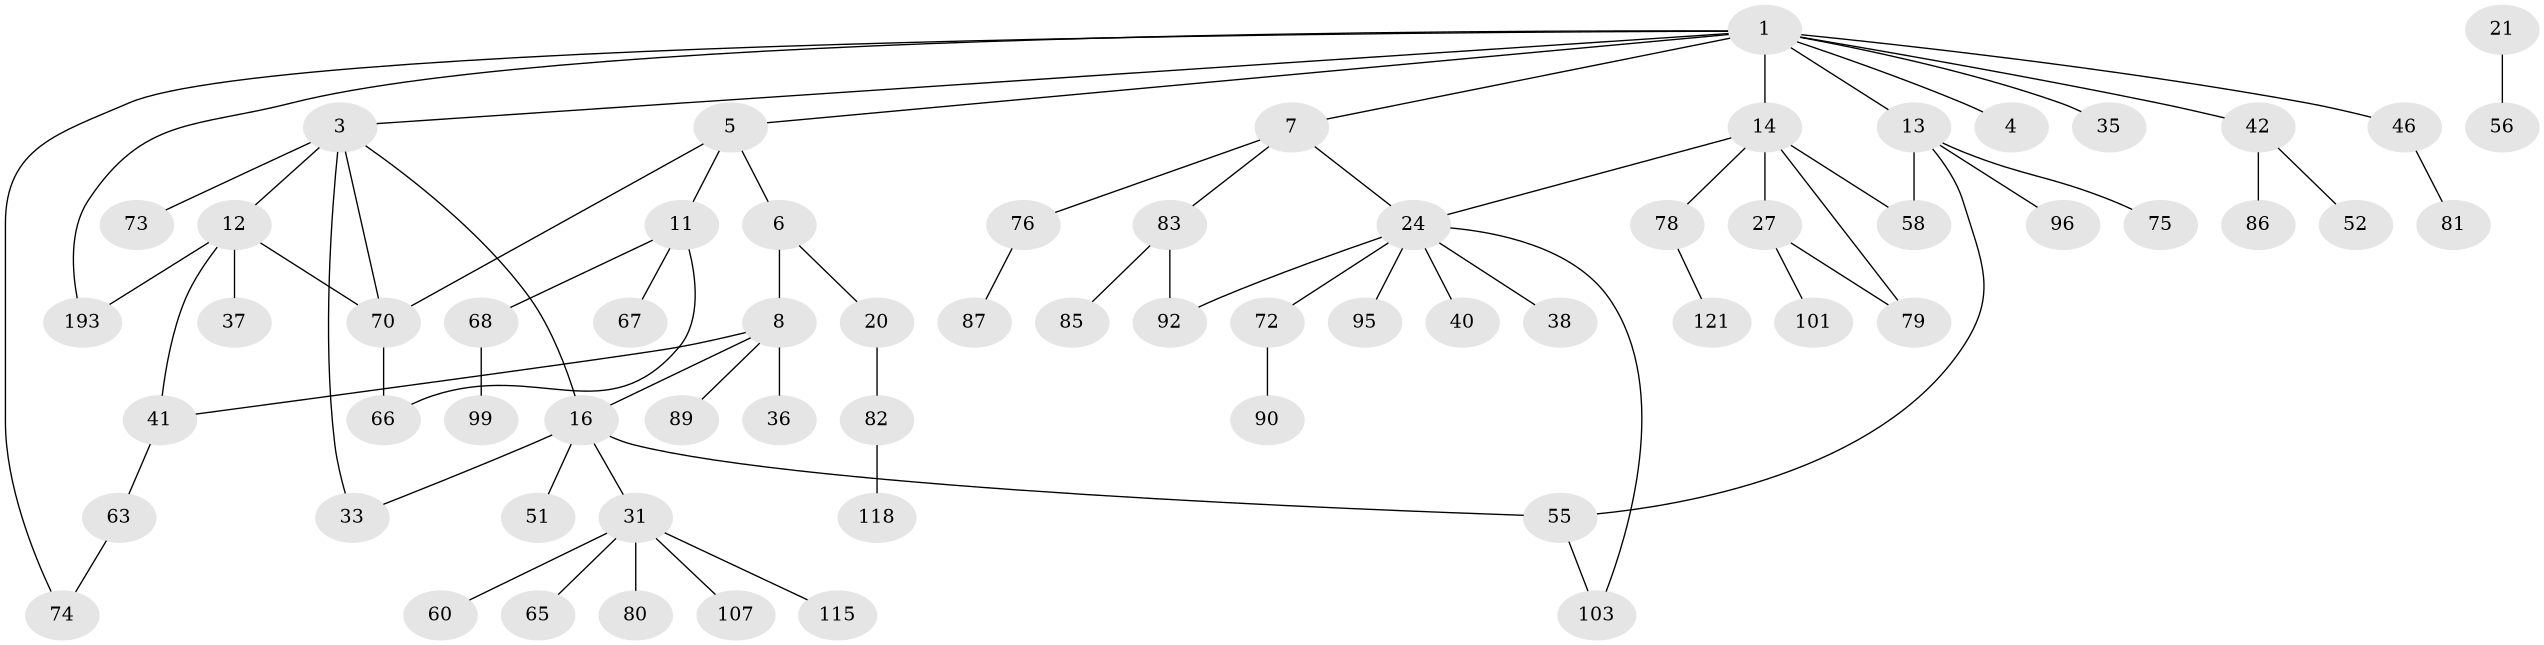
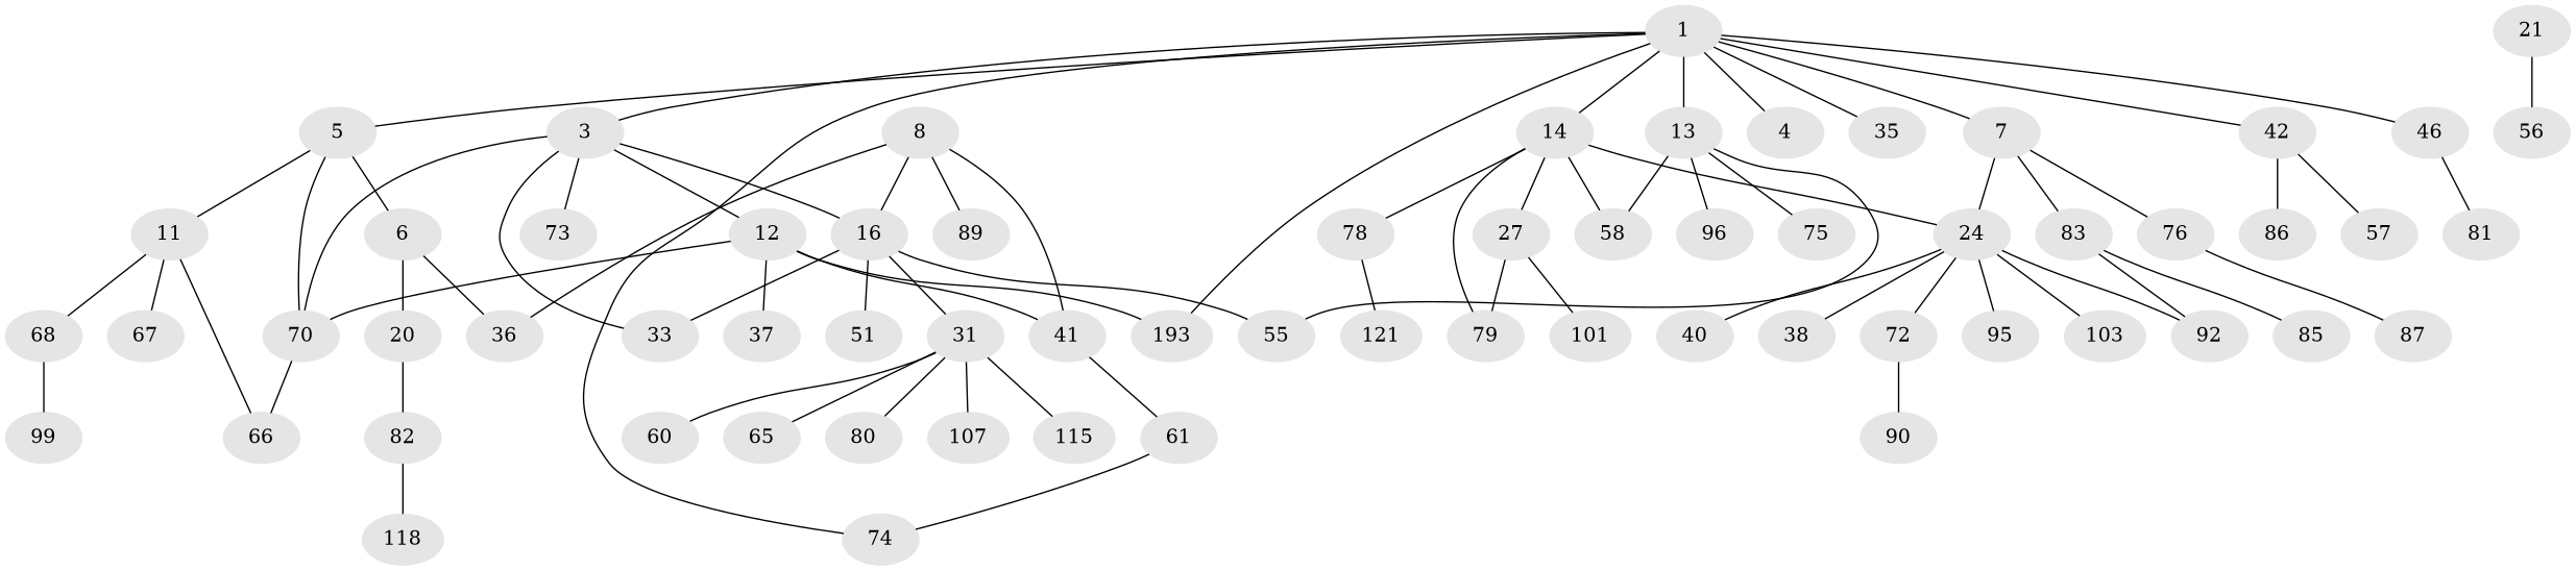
  graph {
    node [color=gray90 style=filled]
    1 [super="+2+9+22"]
    3 [super="+39"]
    4
    5
    7 [super="+15+32"]
    n6 [label=14 super="+17+47+18"]
    13 [super="+23+93"]
    35 [super="+49"]
    42 [super="+43"]
    n10 [label=46]
    74
    n12 [label=193]
    12 [super="+26+94"]
    16 [super="+19"]
    n15 [label=70 super="+91"]
    33 [super="+110"]
    73 [super="+105"]
    6
    11
    24 [super="+34+97+117"]
    76
    83 [super="+119"]
    27 [super="+52"]
    58 [super="+69"]
    78
    79
    55
    75
    96
    56 [super="+84"]
    21
-   57 [label=52]
+   57
    86 [super="+120"]
    81
    41 [super="+53+48"]
    37 [super="+122+126"]
    31 [super="+64"]
    51 [super="+98"]
    66 [super="+109+71"]
    8 [super="+77+14+106"]
    20
    67
    68
    36
    89 [super="+127"]
    82 [super="+108"]
    40 [super="+59"]
    38
    72
    92
    95
    103 [super="+104"]
    87 [super="+114"]
    85
-   61 [label=63]
+   61
    101 [super="+102"]
    121 [super="+123"]
    99
    60 [super="+62"]
    65
    80
    107
    115
    118
    90
    1 -- 3
    1 -- 4
    1 -- 5
    1 -- 7
    1 -- n6
    1 -- 13
    1 -- 35
    1 -- 42
    1 -- n10
    1 -- 74
    1 -- n12
    3 -- 12
    3 -- 16
    3 -- n15
    3 -- 33
    3 -- 73
    5 -- n15
    5 -- 6
    5 -- 11
    7 -- 24
    7 -- 76
    7 -- 83
    n6 -- 24
    n6 -- 27
    n6 -- 58
    n6 -- 78
    n6 -- 79
    13 -- 58
    13 -- 55
    13 -- 75
    13 -- 96
    42 -- 57
    42 -- 86
    n10 -- 81
    12 -- n12
    12 -- n15
    12 -- 41
    12 -- 37
    16 -- 33
    16 -- 55
    16 -- 31
    16 -- 51
    n15 -- 66
-   6 -- 8
+   6 -- 36
    6 -- 20
    11 -- 66
    11 -- 67
    11 -- 68
    24 -- 40
    24 -- 38
    24 -- 72
    24 -- 92
    24 -- 95
    24 -- 103
    76 -- 87
    83 -- 92
    83 -- 85
    27 -- 79
    27 -- 101
    78 -- 121
-   55 -- 103
    21 -- 56
    41 -- 61
    31 -- 60
    31 -- 65
    31 -- 80
    31 -- 107
    31 -- 115
    8 -- 16
    8 -- 41
    8 -- 36
    8 -- 89
    20 -- 82
    68 -- 99
    82 -- 118
    72 -- 90
    61 -- 74
  }
